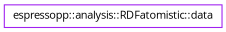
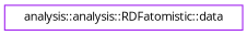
  digraph {
    rankdir=LR
    fontname="Open Sans"
-   n1 [color=purple fillcolor=white fontname="Open Sans" fontsize=10 height=0.2 label="espressopp::analysis::RDFatomistic::data" shape=record style=filled width=0.4]
+   n1 [color=purple fillcolor=white fontname="Open Sans" fontsize=10 height=0.2 label="analysis::analysis::RDFatomistic::data" shape=record style=filled width=0.4]
  }
